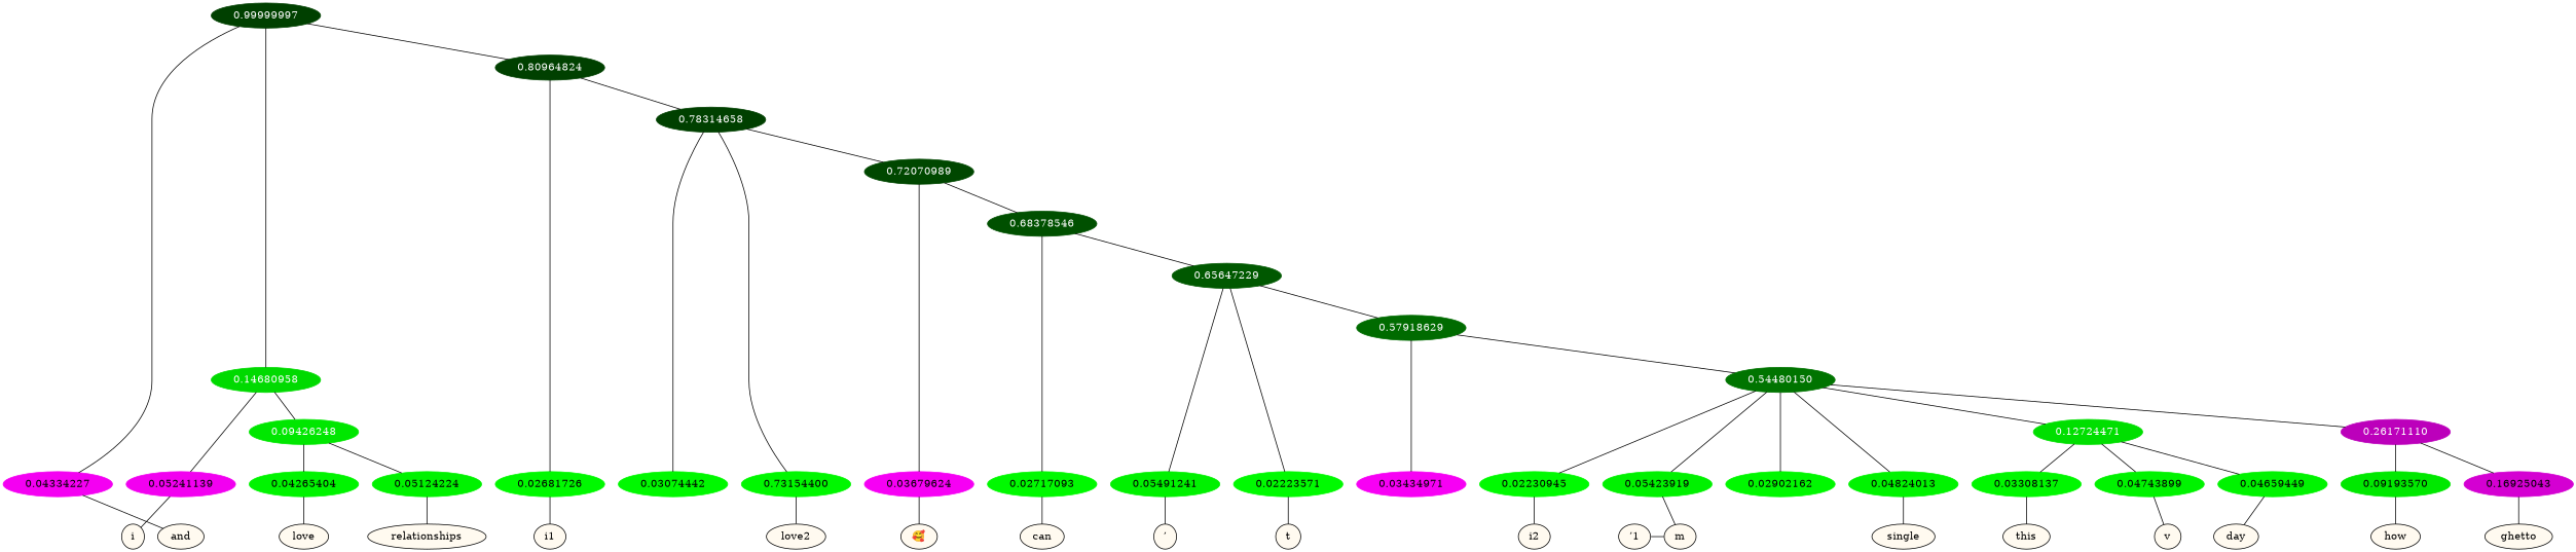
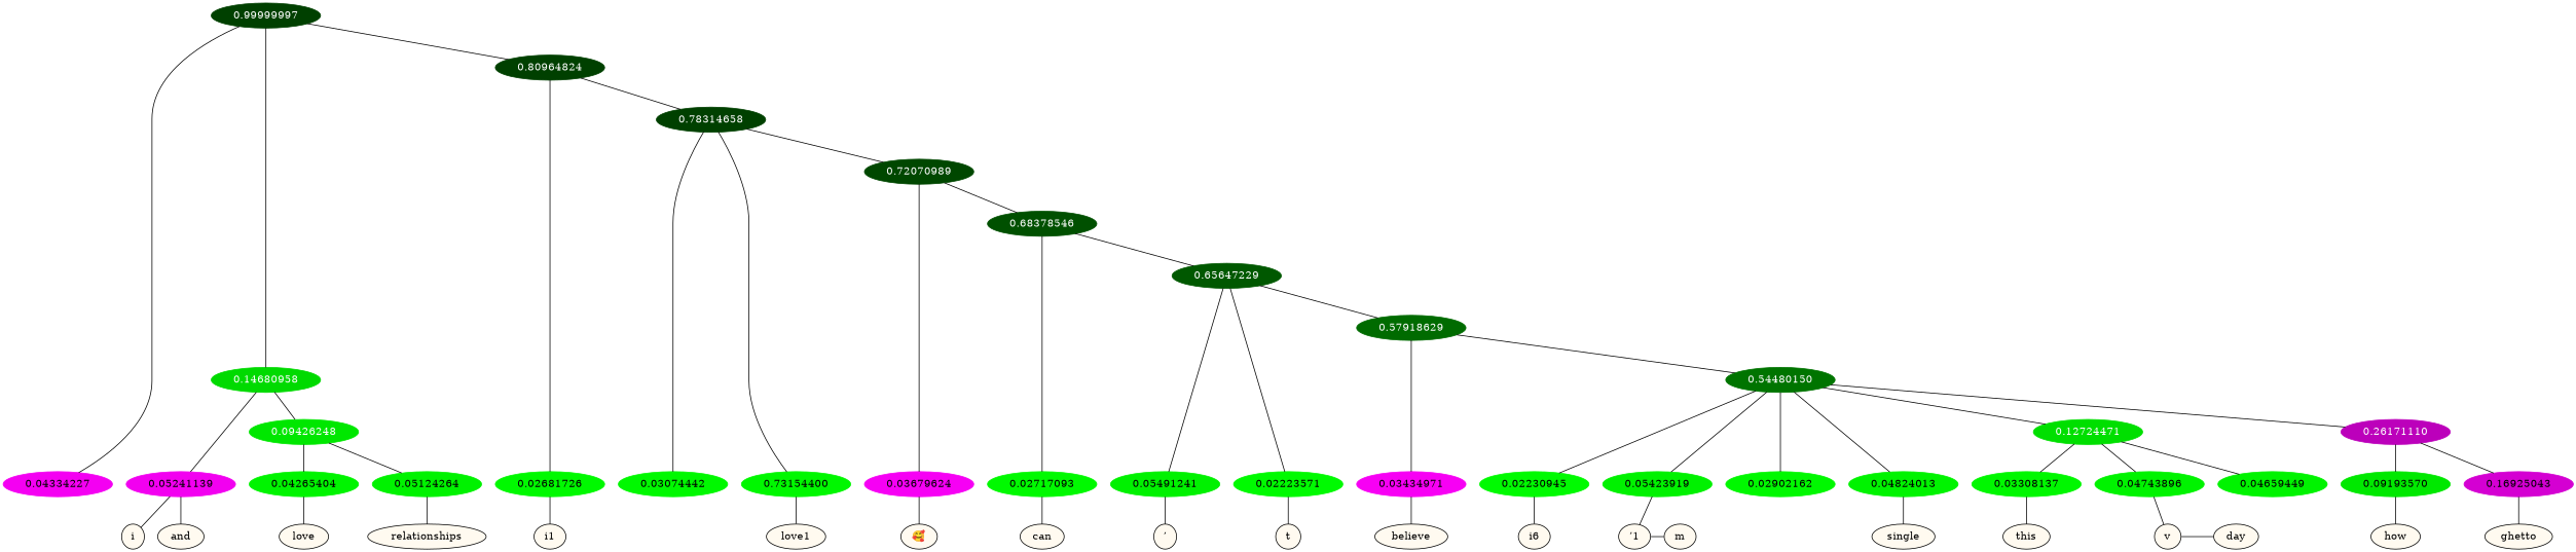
  graph {
    node [color=black format=png nodesep=0.001 ordering=out overlap_scaling=0.01 ranksep=0.001 style=filled fontcolor=black]
    n1 [fillcolor=floralwhite height=0.15 label=i style="filled,solid" width=0.15 fontcolor=""]
    n2 [fillcolor=floralwhite height=0.15 label=love style="filled,solid" width=0.15 fontcolor=""]
    n3 [fillcolor=floralwhite height=0.15 label=relationships style="filled,solid" width=0.15 fontcolor=""]
    n4 [fillcolor=floralwhite height=0.15 label=and style="filled,solid" width=0.15 fontcolor=""]
    n5 [fillcolor=floralwhite height=0.15 label=i1 style="filled,solid" width=0.15 fontcolor=""]
-   n6 [fillcolor=floralwhite height=0.15 label=love2 style="filled,solid" width=0.15 fontcolor=""]
+   n6 [fillcolor=floralwhite height=0.15 label=love1 style="filled,solid" width=0.15 fontcolor=""]
    n7 [fillcolor=floralwhite height=0.15 label="🥰" style="filled,solid" width=0.15 fontcolor=""]
    n8 [fillcolor=floralwhite height=0.15 label=can style="filled,solid" width=0.15 fontcolor=""]
    n9 [fillcolor=floralwhite height=0.15 label="’" style="filled,solid" width=0.15 fontcolor=""]
    n10 [fillcolor=floralwhite height=0.15 label=t style="filled,solid" width=0.15 fontcolor=""]
-   n12 [fillcolor=floralwhite height=0.15 label=i2 style="filled,solid" width=0.15 fontcolor=""]
+   n11 [fillcolor=floralwhite height=0.15 label=believe style="filled,solid" width=0.15 fontcolor=""]
+   n12 [fillcolor=floralwhite height=0.15 label=i6 style="filled,solid" width=0.15 fontcolor=""]
    n13 [fillcolor=floralwhite height=0.15 label="’1" style="filled,solid" width=0.15 fontcolor=""]
    n14 [fillcolor=floralwhite height=0.15 label=m style="filled,solid" width=0.15 fontcolor=""]
    n15 [fillcolor=floralwhite height=0.15 label=single style="filled,solid" width=0.15 fontcolor=""]
    n16 [fillcolor=floralwhite height=0.15 label=this style="filled,solid" width=0.15 fontcolor=""]
    n17 [fillcolor=floralwhite height=0.15 label=v style="filled,solid" width=0.15 fontcolor=""]
    n18 [fillcolor=floralwhite height=0.15 label=day style="filled,solid" width=0.15 fontcolor=""]
    n19 [fillcolor=floralwhite height=0.15 label=how style="filled,solid" width=0.15 fontcolor=""]
    n20 [fillcolor=floralwhite height=0.15 label=ghetto style="filled,solid" width=0.15 fontcolor=""]
    n21 [color="0.835 1.000 0.948" height=0.15 label=0.05241139 width=0.15]
    n22 [color="0.334 1.000 0.957" height=0.15 label=0.04265404 width=0.15]
-   n23 [color="0.334 1.000 0.949" height=0.15 label=0.05124224 width=0.15]
+   n23 [color="0.334 1.000 0.949" height=0.15 label=0.05124264 width=0.15]
    n24 [color="0.835 1.000 0.957" height=0.15 label=0.04334227 width=0.15]
    n25 [color="0.334 1.000 0.974" height=0.15 label=0.02681726 width=0.15]
    n26 [color="0.334 1.000 0.969" height=0.15 label=0.03074442 width=0.15]
    n27 [color="0.334 1.000 0.968" height=0.15 label=0.73154400 width=0.15]
    n28 [color="0.835 1.000 0.963" height=0.15 label=0.03679624 width=0.15]
    n29 [color="0.334 1.000 0.973" height=0.15 label=0.02717093 width=0.15]
    n30 [color="0.334 1.000 0.945" height=0.15 label=0.05491241 width=0.15]
    n31 [color="0.334 1.000 0.978" height=0.15 label=0.02223571 width=0.15]
    n32 [color="0.835 1.000 0.966" height=0.15 label=0.03434971 width=0.15]
    n33 [color="0.334 1.000 0.978" height=0.15 label=0.02230945 width=0.15]
    n34 [color="0.334 1.000 0.944" height=0.15 label=0.05423919 width=0.15]
    n35 [color="0.334 1.000 0.971" height=0.15 label=0.02902162 width=0.15]
    n36 [color="0.334 1.000 0.952" height=0.15 label=0.04824013 width=0.15]
    n37 [color="0.334 1.000 0.967" height=0.15 label=0.03308137 width=0.15]
-   n38 [color="0.334 1.000 0.953" height=0.15 label=0.04743899 width=0.15]
+   n38 [color="0.334 1.000 0.953" height=0.15 label=0.04743896 width=0.15]
    n39 [color="0.334 1.000 0.953" height=0.15 label=0.04659449 width=0.15]
    n40 [color="0.334 1.000 0.908" height=0.15 label=0.09193570 width=0.15]
    n41 [color="0.835 1.000 0.831" height=0.15 label=0.16925043 width=0.15]
    n42 [color="0.334 1.000 0.250" fontcolor=grey99 height=0.15 label=0.99999997 width=0.15]
    n43 [color="0.334 1.000 0.853" fontcolor=grey99 height=0.15 label=0.14680958 width=0.15]
    n44 [color="0.334 1.000 0.250" fontcolor=grey99 height=0.15 label=0.80964824 width=0.15]
    n45 [color="0.334 1.000 0.906" fontcolor=grey99 height=0.15 label=0.09426248 width=0.15]
    n46 [color="0.334 1.000 0.250" fontcolor=grey99 height=0.15 label=0.78314658 width=0.15]
    n47 [color="0.334 1.000 0.279" fontcolor=grey99 height=0.15 label=0.72070989 width=0.15]
    n48 [color="0.334 1.000 0.316" fontcolor=grey99 height=0.15 label=0.68378546 width=0.15]
    n49 [color="0.334 1.000 0.344" fontcolor=grey99 height=0.15 label=0.65647229 width=0.15]
    n50 [color="0.334 1.000 0.421" fontcolor=grey99 height=0.15 label=0.57918629 width=0.15]
    n51 [color="0.334 1.000 0.455" fontcolor=grey99 height=0.15 label=0.54480150 width=0.15]
    n52 [color="0.334 1.000 0.873" fontcolor=grey99 height=0.15 label=0.12724471 width=0.15]
    n53 [color="0.835 1.000 0.738" fontcolor=grey99 height=0.15 label=0.26171110 width=0.15]
    subgraph sub_1 {
      rank=same
      n1
      n2
      n3
      n4
      n5
      n6
      n7
      n8
      n9
      n10
+     n11
      n12
      n13
      n14
      n15
      n16
      n17
      n18
      n19
      n20
    }
    subgraph sub_2 {
      rank=same
      n21
      n22
      n23
      n24
      n25
      n26
      n27
      n28
      n29
      n30
      n31
      n32
      n33
      n34
      n35
      n36
      n37
      n38
      n39
      n40
      n41
    }
    n13 -- n14
    n21 -- n1
    n22 -- n2
    n23 -- n3
-   n24 -- n4
+   n21 -- n4
    n25 -- n5
    n27 -- n6
    n28 -- n7
    n29 -- n8
    n30 -- n9
    n31 -- n10
+   n32 -- n11
    n33 -- n12
-   n34 -- n14
+   n34 -- n13
    n36 -- n15
    n37 -- n16
    n38 -- n17
-   n39 -- n18
+   n17 -- n18
    n40 -- n19
    n41 -- n20
    n42 -- n24
    n42 -- n43
    n42 -- n44
    n43 -- n21
    n43 -- n45
    n44 -- n25
    n44 -- n46
    n45 -- n22
    n45 -- n23
    n46 -- n26
    n46 -- n27
    n46 -- n47
    n47 -- n28
    n47 -- n48
    n48 -- n29
    n48 -- n49
    n49 -- n30
    n49 -- n31
    n49 -- n50
    n50 -- n32
    n50 -- n51
    n51 -- n33
    n51 -- n34
    n51 -- n35
    n51 -- n36
    n51 -- n52
    n51 -- n53
    n52 -- n37
    n52 -- n38
    n52 -- n39
    n53 -- n40
    n53 -- n41
  }
